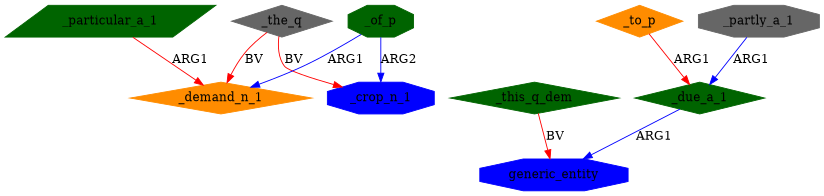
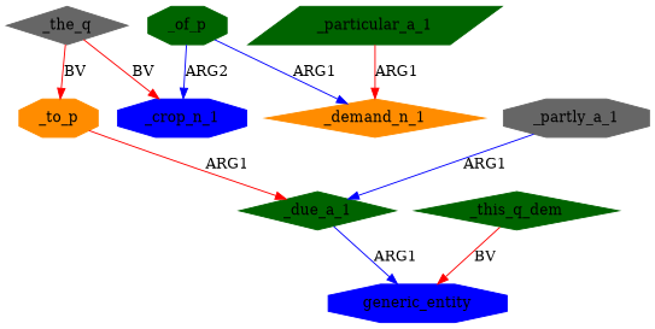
  digraph {
    node [color=darkgreen shape=octagon style=filled]
    edge [color=red]
    _the_q [color=gray40 shape=diamond]
    _demand_n_1 [color=darkorange shape=diamond]
    _crop_n_1 [color=blue]
    _due_a_1 [shape=diamond]
    generic_entity [color=blue]
    _this_q_dem [shape=diamond]
-   _to_p [color=darkorange shape=diamond]
+   _to_p [color=darkorange]
    _partly_a_1 [color=gray40]
    _particular_a_1 [shape=parallelogram]
    _of_p
-   _the_q -> _demand_n_1 [label=BV]
+   _the_q -> _to_p [label=BV]
    _the_q -> _crop_n_1 [label=BV]
    _due_a_1 -> generic_entity [color=blue label=ARG1]
    _this_q_dem -> generic_entity [label=BV]
    _to_p -> _due_a_1 [label=ARG1]
    _partly_a_1 -> _due_a_1 [color=blue label=ARG1]
    _particular_a_1 -> _demand_n_1 [label=ARG1]
    _of_p -> _demand_n_1 [color=blue label=ARG1]
    _of_p -> _crop_n_1 [color=blue label=ARG2]
  }
